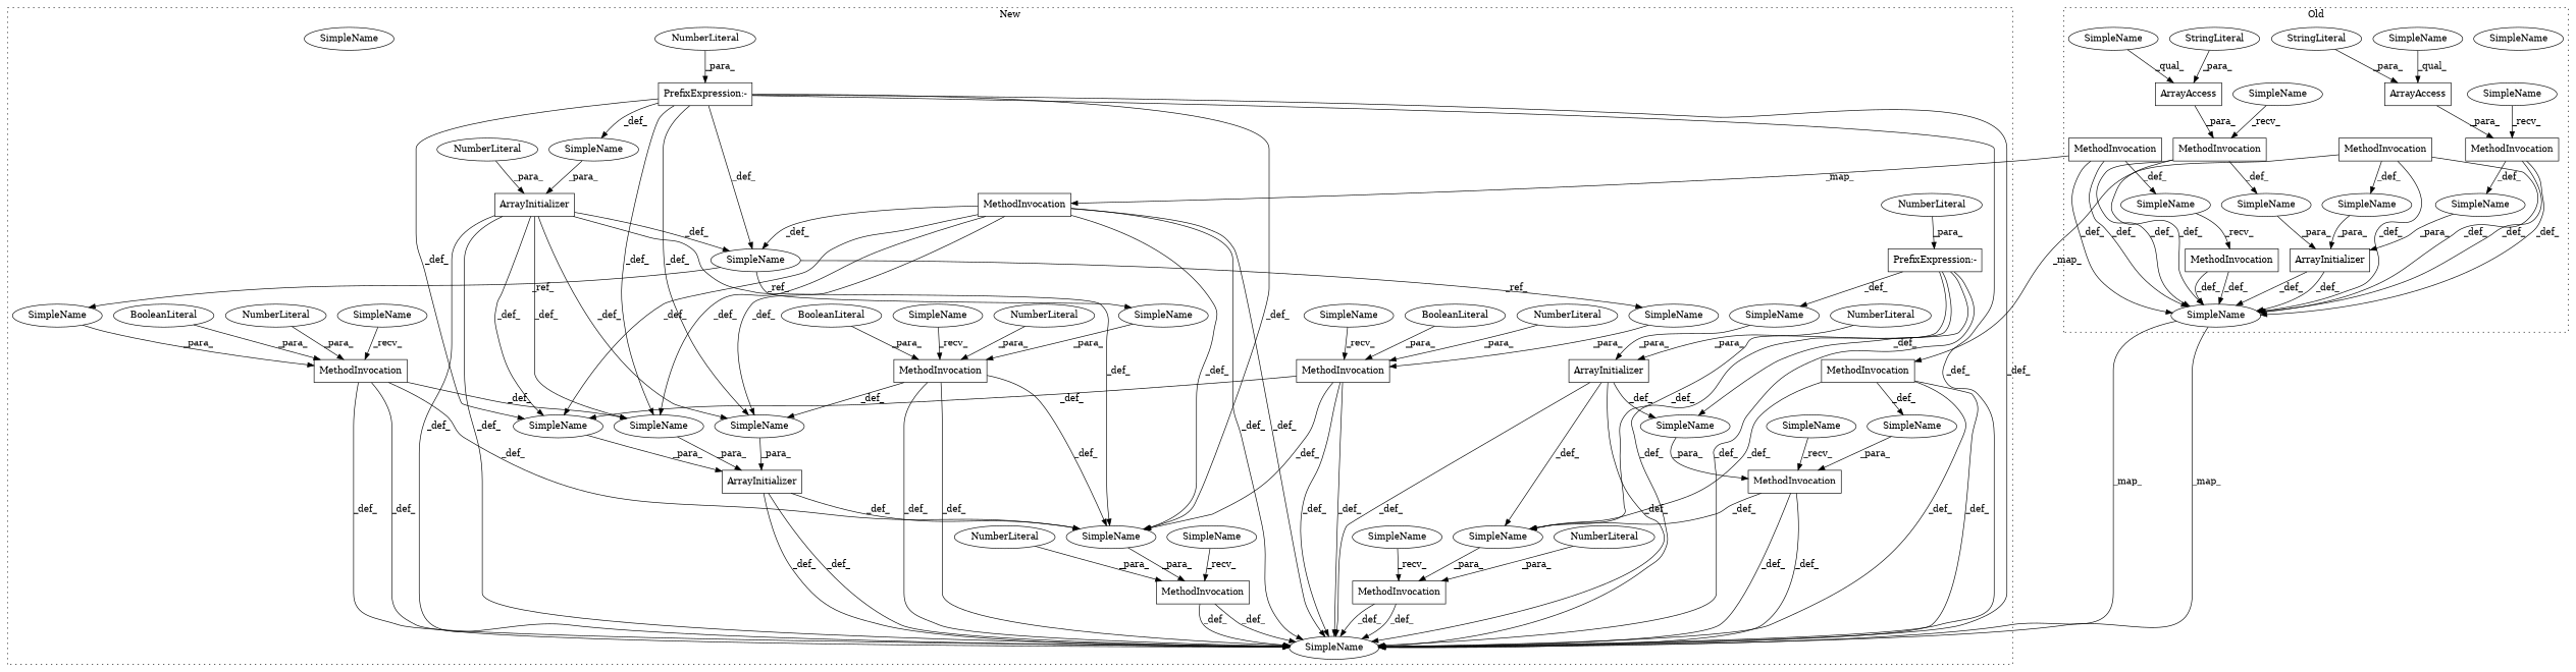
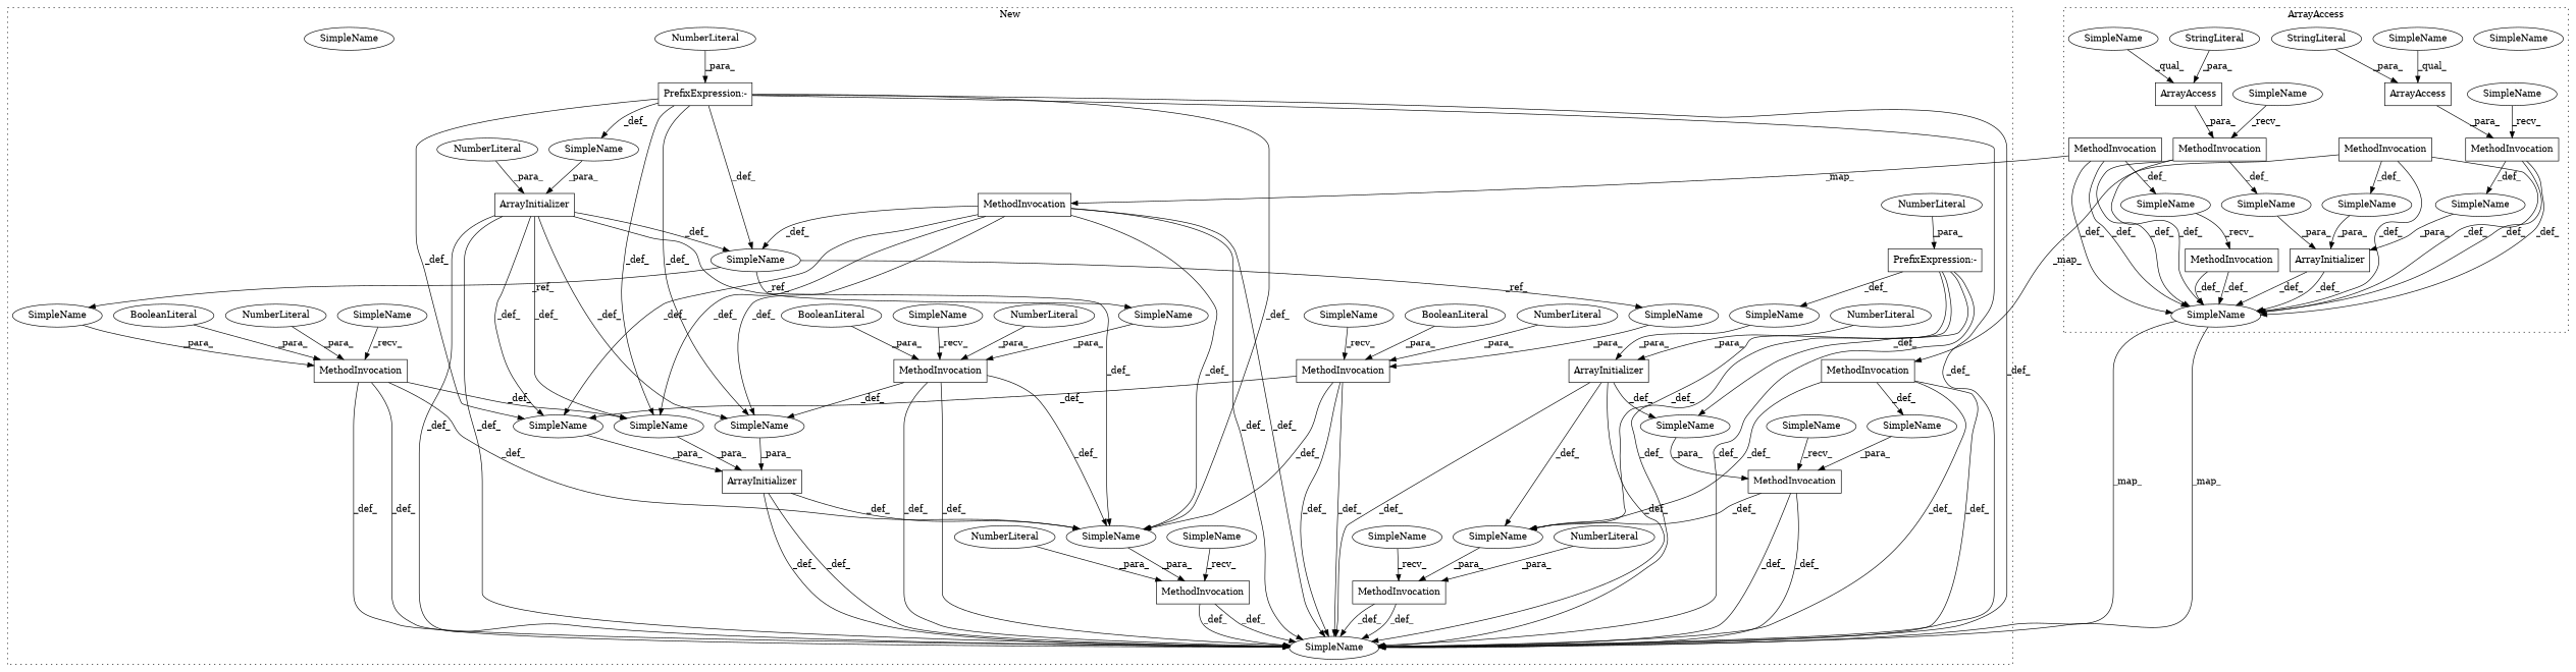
  digraph {
    node [a=42 shape=ellipse]
    n1 [a=2 l="4,1" label=ArrayAccess s="20616,20627" shape=box]
    n2 [a=2 l="4,1" label=ArrayAccess s="20640,20651" shape=box]
    n3 [a=4 l="1,1" label=ArrayInitializer s="20605,20677" shape=box]
    n4 [a=32 l=9 label=MethodInvocation s=20566 shape=box]
    n5 [a=32 l="4,1" label=MethodInvocation s="20660,20676" shape=box]
    n6 [a=32 l="4,1" label=MethodInvocation s="20636,20652" shape=box]
    n7 [a=32 l="4,1" label=MethodInvocation s="20612,20628" shape=box]
    n8 [a=32 l="8,1" label=MethodInvocation s="20544,20564" shape=box]
    n9 [label=SimpleName]
    n10 [l=10 label=SimpleName s=20809]
    n11 [l=10 label=SimpleName s=20809]
    n12 [l=3 label=SimpleName s=20616]
    n13 [label=SimpleName]
    n14 [label=SimpleName]
    n15 [l=5 label=SimpleName s=20630]
    n16 [l=3 label=SimpleName s=20640]
    n17 [label=SimpleName]
    n18 [l=5 label=SimpleName s=20606]
    n19 [a=45 l=7 label=StringLiteral s=20620]
    n20 [a=45 l=7 label=StringLiteral s=20644]
    n21 [a=4 l="1,1" label=ArrayInitializer s="21433,21439" shape=box]
    n22 [a=4 l="1,1" label=ArrayInitializer s="21346,21352" shape=box]
    n23 [a=4 l="1,1" label=ArrayInitializer s="21491,21581" shape=box]
    n24 [a=9 l=4 label=BooleanLiteral s=21516]
    n25 [a=9 l=4 label=BooleanLiteral s=21576]
    n26 [a=9 l=4 label=BooleanLiteral s=21546]
    n27 [a=32 l="8,1" label=MethodInvocation s="21402,21422" shape=box]
    n28 [a=32 l="12,1" label=MethodInvocation s="21470,21584" shape=box]
    n29 [a=32 l="4,1" label=MethodInvocation s="21528,21550" shape=box]
    n30 [a=32 l="4,1" label=MethodInvocation s="21498,21520" shape=box]
    n31 [a=32 l="8,1" label=MethodInvocation s="21315,21335" shape=box]
    n32 [a=32 l="4,1" label=MethodInvocation s="21378,21443" shape=box]
    n33 [a=32 l="8,1" label=MethodInvocation s="21388,21440" shape=box]
    n34 [a=32 l="4,1" label=MethodInvocation s="21558,21580" shape=box]
    n35 [a=34 l=1 label=NumberLiteral s=21574]
    n36 [a=34 l=1 label=NumberLiteral s=21544]
    n37 [a=34 l=1 label=NumberLiteral s=21442]
    n38 [a=34 l=1 label=NumberLiteral s=21438]
    n39 [a=34 l=2 label=NumberLiteral s=21347]
    n40 [a=34 l=2 label=NumberLiteral s=21434]
    n41 [a=34 l=1 label=NumberLiteral s=21351]
    n42 [a=34 l=1 label=NumberLiteral s=21583]
    n43 [a=34 l=1 label=NumberLiteral s=21514]
    n44 [l=5 label=SimpleName s=21464]
    n45 [l=11 label=SimpleName s=21502]
    n46 [label=SimpleName]
    n47 [label=SimpleName]
    n48 [l=5 label=SimpleName s=21522]
    n49 [l=10 label=SimpleName s=21716]
    n50 [l=5 label=SimpleName s=21492]
    n51 [label=SimpleName]
    n52 [label=SimpleName]
    n53 [l=5 label=SimpleName s=21552]
    n54 [l=11 label=SimpleName s=21532]
    n55 [label=SimpleName]
    n56 [label=SimpleName]
    n57 [l=11 label=SimpleName s=21283]
    n58 [label=SimpleName]
    n59 [l=5 label=SimpleName s=21382]
    n60 [label=SimpleName]
    n61 [l=11 label=SimpleName s=21562]
    n62 [l=5 label=SimpleName s=21372]
    n63 [l=10 label=SimpleName s=21716]
    n64 [label=SimpleName]
    n65 [a=38 l=1 label="PrefixExpression:-" s=21437 shape=box]
    n66 [a=38 l=1 label="PrefixExpression:-" s=21350 shape=box]
    subgraph cluster_1 {
-     label=Old
+     label=ArrayAccess
      style=dotted
      n1
      n2
      n3
      n4
      n5
      n6
      n7
      n8
      n9
      n10
      n11
      n12
      n13
      n14
      n15
      n16
      n17
      n18
      n19
      n20
    }
    subgraph cluster_2 {
      label=New
      style=dotted
      n21
      n22
      n23
      n24
      n25
      n26
      n27
      n28
      n29
      n30
      n31
      n32
      n33
      n34
      n35
      n36
      n37
      n38
      n39
      n40
      n41
      n42
      n43
      n44
      n45
      n46
      n47
      n48
      n49
      n50
      n51
      n52
      n53
      n54
      n55
      n56
      n57
      n58
      n59
      n60
      n61
      n62
      n63
      n64
      n65
      n66
    }
    n1 -> n7 [label=_para_]
    n2 -> n6 [label=_para_]
    n3 -> n11 [label=_def_]
    n3 -> n11 [label=_def_]
    n4 -> n11 [label=_def_]
    n4 -> n11 [label=_def_]
    n5 -> n11 [label=_def_]
    n5 -> n11 [label=_def_]
    n5 -> n17 [label=_def_]
    n5 -> n27 [label=_map_]
    n6 -> n11 [label=_def_]
    n6 -> n11 [label=_def_]
    n6 -> n14 [label=_def_]
    n7 -> n9 [label=_def_]
    n7 -> n11 [label=_def_]
    n7 -> n11 [label=_def_]
    n8 -> n11 [label=_def_]
    n8 -> n11 [label=_def_]
    n8 -> n13 [label=_def_]
    n8 -> n31 [label=_map_]
    n9 -> n3 [label=_para_]
    n11 -> n49 [label=_map_]
    n11 -> n49 [label=_map_]
    n12 -> n1 [label=_qual_]
    n13 -> n4 [label=_recv_]
    n14 -> n3 [label=_para_]
    n15 -> n6 [label=_recv_]
    n16 -> n2 [label=_qual_]
    n17 -> n3 [label=_para_]
    n18 -> n7 [label=_recv_]
    n19 -> n1 [label=_para_]
    n20 -> n2 [label=_para_]
    n21 -> n49 [label=_def_]
    n21 -> n49 [label=_def_]
    n21 -> n58 [label=_def_]
    n21 -> n64 [label=_def_]
    n22 -> n46 [label=_def_]
    n22 -> n49 [label=_def_]
    n22 -> n49 [label=_def_]
    n22 -> n51 [label=_def_]
    n22 -> n56 [label=_def_]
    n22 -> n57 [label=_def_]
    n22 -> n60 [label=_def_]
    n23 -> n49 [label=_def_]
    n23 -> n49 [label=_def_]
    n23 -> n60 [label=_def_]
    n24 -> n30 [label=_para_]
    n25 -> n34 [label=_para_]
    n26 -> n29 [label=_para_]
    n27 -> n47 [label=_def_]
    n27 -> n49 [label=_def_]
    n27 -> n49 [label=_def_]
    n27 -> n58 [label=_def_]
    n28 -> n49 [label=_def_]
    n28 -> n49 [label=_def_]
    n29 -> n49 [label=_def_]
    n29 -> n49 [label=_def_]
    n29 -> n51 [label=_def_]
    n29 -> n60 [label=_def_]
    n30 -> n49 [label=_def_]
    n30 -> n49 [label=_def_]
    n30 -> n56 [label=_def_]
    n30 -> n60 [label=_def_]
    n31 -> n46 [label=_def_]
    n31 -> n49 [label=_def_]
    n31 -> n49 [label=_def_]
    n31 -> n51 [label=_def_]
    n31 -> n56 [label=_def_]
    n31 -> n57 [label=_def_]
    n31 -> n60 [label=_def_]
    n32 -> n49 [label=_def_]
    n32 -> n49 [label=_def_]
    n33 -> n49 [label=_def_]
    n33 -> n49 [label=_def_]
    n33 -> n58 [label=_def_]
    n34 -> n46 [label=_def_]
    n34 -> n49 [label=_def_]
    n34 -> n49 [label=_def_]
    n34 -> n60 [label=_def_]
    n35 -> n34 [label=_para_]
    n36 -> n29 [label=_para_]
    n37 -> n32 [label=_para_]
    n38 -> n65 [label=_para_]
    n39 -> n22 [label=_para_]
    n40 -> n21 [label=_para_]
    n41 -> n66 [label=_para_]
    n42 -> n28 [label=_para_]
    n43 -> n30 [label=_para_]
    n44 -> n28 [label=_recv_]
    n45 -> n30 [label=_para_]
    n46 -> n23 [label=_para_]
    n47 -> n33 [label=_para_]
    n48 -> n29 [label=_recv_]
    n50 -> n30 [label=_recv_]
    n51 -> n23 [label=_para_]
    n52 -> n21 [label=_para_]
    n53 -> n34 [label=_recv_]
    n54 -> n29 [label=_para_]
    n55 -> n22 [label=_para_]
    n56 -> n23 [label=_para_]
    n57 -> n45 [label=_ref_]
    n57 -> n54 [label=_ref_]
    n57 -> n61 [label=_ref_]
    n58 -> n32 [label=_para_]
    n59 -> n33 [label=_recv_]
    n60 -> n28 [label=_para_]
    n61 -> n34 [label=_para_]
    n62 -> n32 [label=_recv_]
    n64 -> n33 [label=_para_]
    n65 -> n49 [label=_def_]
    n65 -> n49 [label=_def_]
    n65 -> n52 [label=_def_]
    n65 -> n58 [label=_def_]
    n65 -> n64 [label=_def_]
    n66 -> n46 [label=_def_]
    n66 -> n49 [label=_def_]
    n66 -> n49 [label=_def_]
    n66 -> n51 [label=_def_]
    n66 -> n55 [label=_def_]
    n66 -> n56 [label=_def_]
    n66 -> n57 [label=_def_]
    n66 -> n60 [label=_def_]
  }
